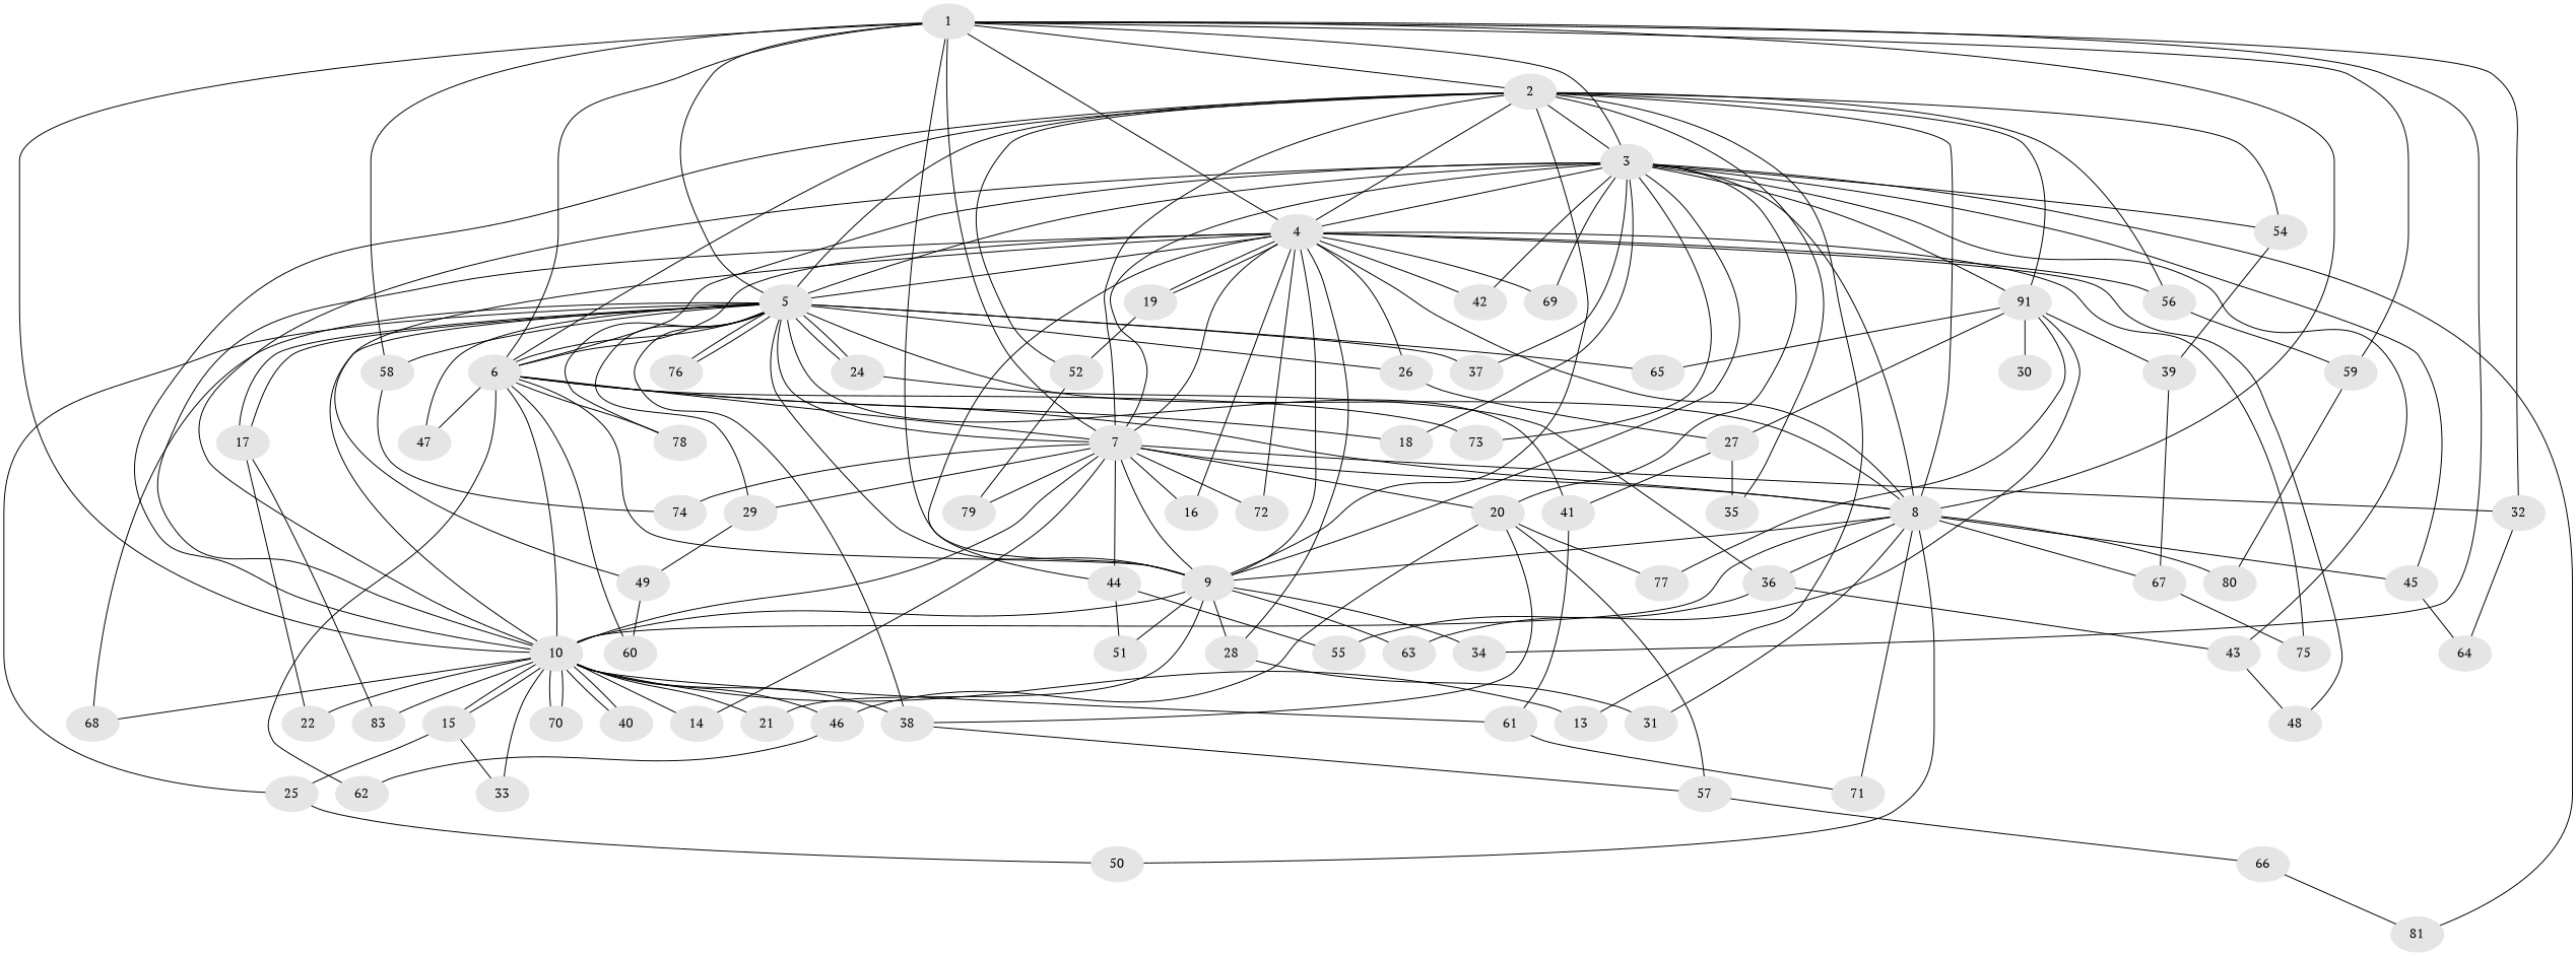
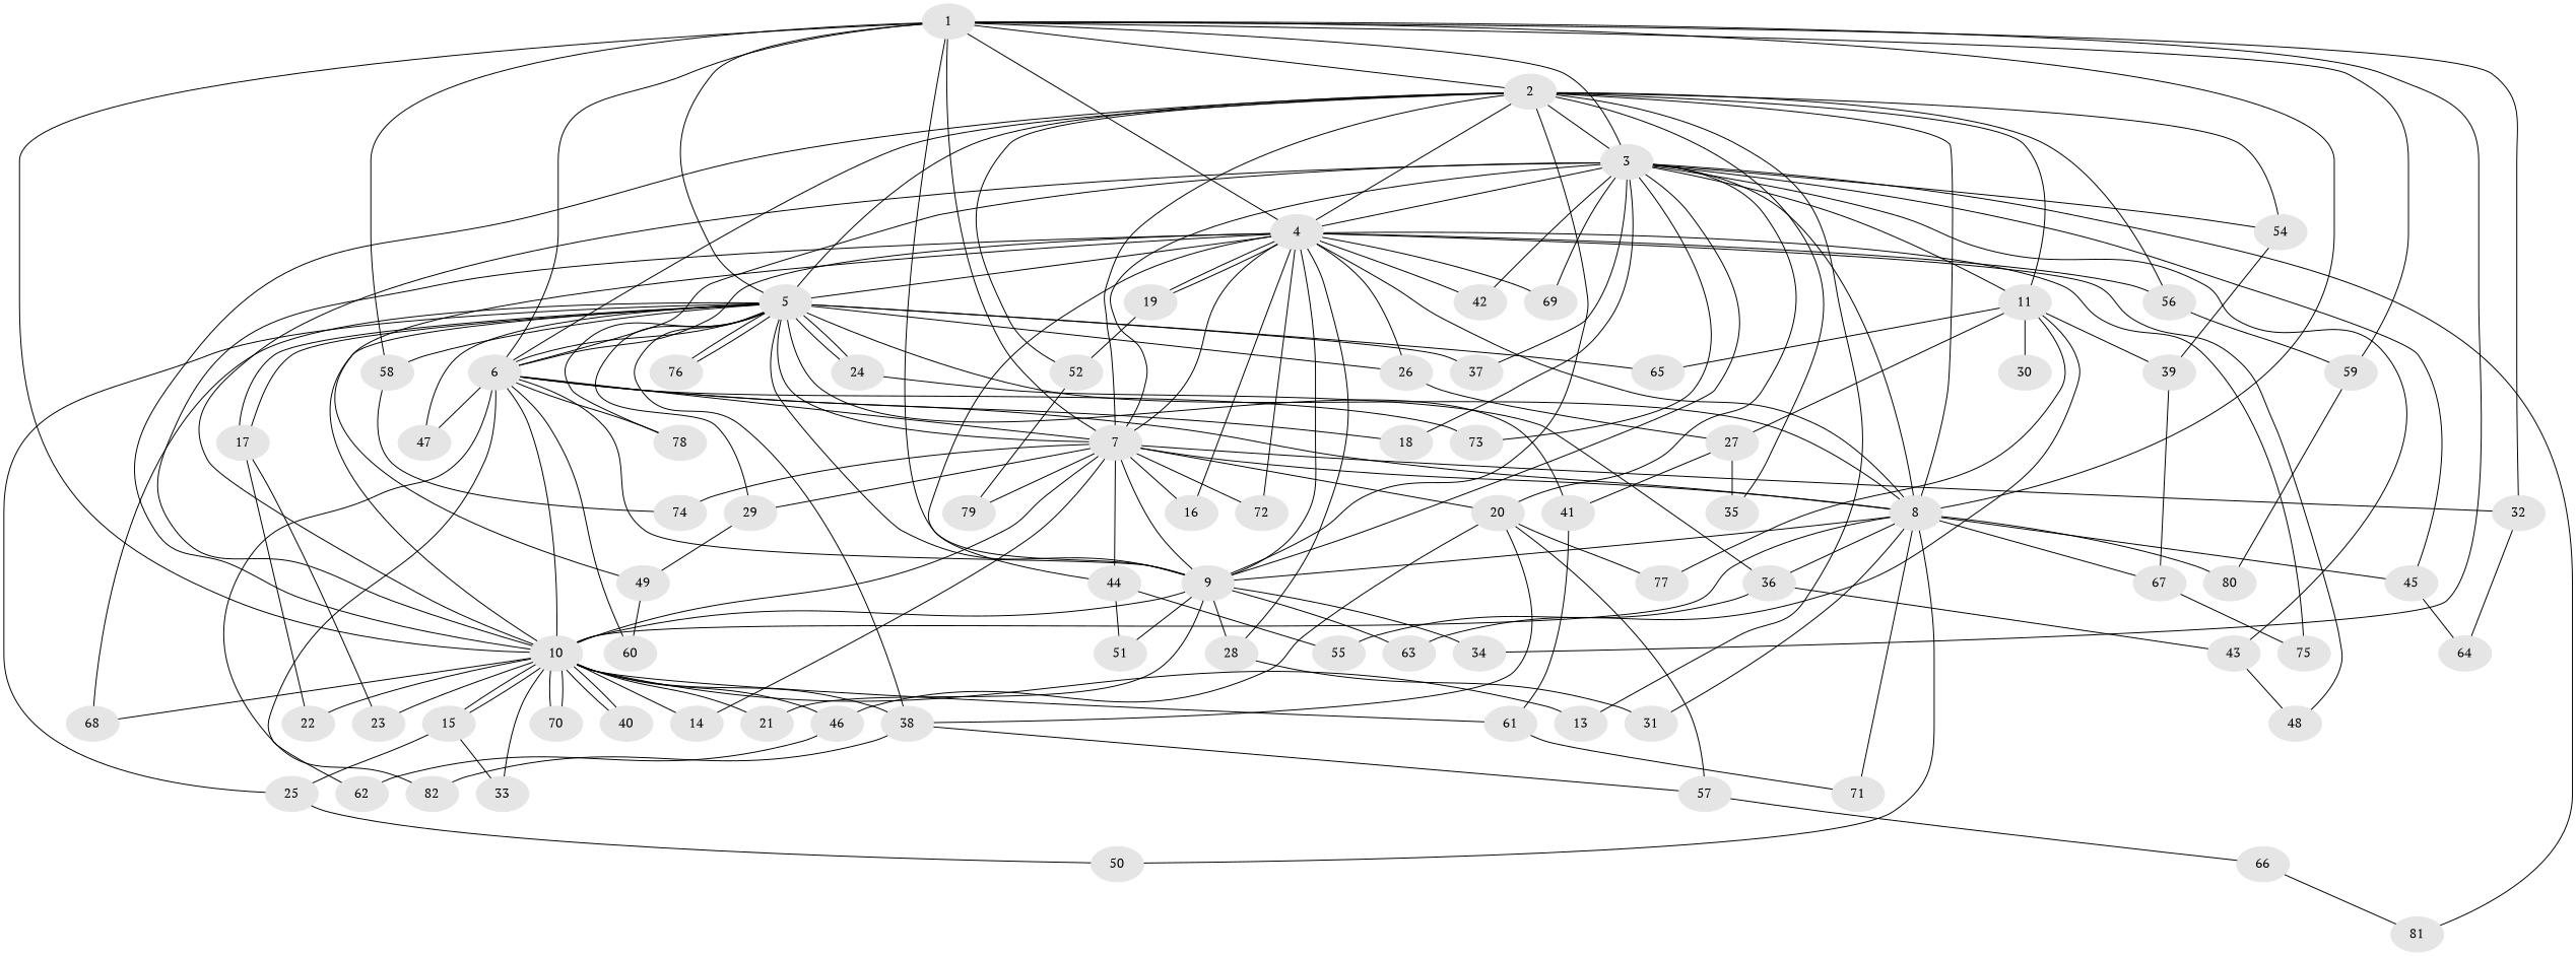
  graph {
    fontname="PT Serif"
    node [color=gray90 fontname="PT Serif" style=filled]
    edge [fontname="PT Serif"]
    1
    2
    3
    4
    5
    6
    7
    8
    9
    10
    32
    34
    58
    59
-   11 [label=91]
+   11
    13
    35
    52
    54
    56
    18
    20
    37
    42
    43
    45
    69
    73
    81
    16
    19
    26
    28
    44
    48
    49
    72
    75
    17
    24
    25
    29
    41
    47
    65
    68
    76
    78
    38
    60
    62
+   82
    14
    74
    79
    31
    36
    50
    67
    71
    80
    21
    51
    63
    15
    22
-   23 [label=83]
+   23
    33
    40
    46
    61
    70
    64
    39
    27
    30
    77
    57
    55
    66
    1 -- 2
    1 -- 3
    1 -- 4
    1 -- 5
    1 -- 6
    1 -- 7
    1 -- 8
    1 -- 9
    1 -- 10
    1 -- 32
    1 -- 34
    1 -- 58
    1 -- 59
    2 -- 3
    2 -- 4
    2 -- 5
    2 -- 6
    2 -- 7
    2 -- 8
    2 -- 9
    2 -- 10
    2 -- 11
    2 -- 13
    2 -- 35
    2 -- 52
    2 -- 54
    2 -- 56
    3 -- 4
-   3 -- 5
    3 -- 6
    3 -- 7
    3 -- 8
    3 -- 9
    3 -- 10
    3 -- 11
    3 -- 54
    3 -- 18
    3 -- 20
    3 -- 37
    3 -- 42
    3 -- 43
    3 -- 45
    3 -- 69
    3 -- 73
    3 -- 81
    4 -- 5
    4 -- 6
    4 -- 7
    4 -- 8
    4 -- 9
    4 -- 10
    4 -- 56
    4 -- 42
    4 -- 69
    4 -- 16
    4 -- 19
    4 -- 19
    4 -- 26
    4 -- 28
    4 -- 44
    4 -- 48
    4 -- 49
    4 -- 72
    4 -- 75
    5 -- 6
    5 -- 7
    5 -- 8
    5 -- 9
    5 -- 10
    5 -- 58
    5 -- 37
    5 -- 26
    5 -- 17
    5 -- 17
    5 -- 24
    5 -- 24
    5 -- 25
    5 -- 29
    5 -- 41
    5 -- 47
    5 -- 65
    5 -- 68
    5 -- 76
    5 -- 76
    5 -- 78
    5 -- 38
    6 -- 7
    6 -- 8
    6 -- 9
    6 -- 10
    6 -- 18
    6 -- 73
    6 -- 47
    6 -- 78
    6 -- 60
    6 -- 62
+   6 -- 82
    7 -- 8
    7 -- 9
    7 -- 10
    7 -- 32
    7 -- 20
    7 -- 16
    7 -- 44
    7 -- 72
    7 -- 29
    7 -- 14
    7 -- 74
    7 -- 79
    8 -- 9
    8 -- 10
    8 -- 45
    8 -- 31
    8 -- 36
    8 -- 50
    8 -- 67
    8 -- 71
    8 -- 80
    9 -- 10
    9 -- 34
    9 -- 28
    9 -- 21
    9 -- 51
    9 -- 63
    10 -- 13
    10 -- 68
    10 -- 38
    10 -- 14
    10 -- 21
    10 -- 15
    10 -- 15
    10 -- 22
    10 -- 23
    10 -- 33
    10 -- 40
    10 -- 40
    10 -- 46
    10 -- 61
    10 -- 70
    10 -- 70
    32 -- 64
    58 -- 74
    59 -- 80
    11 -- 65
    11 -- 63
    11 -- 39
    11 -- 27
    11 -- 30
    11 -- 77
    52 -- 79
    54 -- 39
    56 -- 59
    20 -- 38
    20 -- 46
    20 -- 77
    20 -- 57
    43 -- 48
    45 -- 64
    19 -- 52
    26 -- 27
    28 -- 31
    44 -- 51
    44 -- 55
    49 -- 60
    17 -- 22
    17 -- 23
    24 -- 36
    25 -- 50
    29 -- 49
    41 -- 61
+   38 -- 82
    38 -- 57
    36 -- 43
    36 -- 55
    67 -- 75
    15 -- 25
    15 -- 33
    46 -- 62
    61 -- 71
    39 -- 67
    27 -- 35
    27 -- 41
    57 -- 66
    66 -- 81
  }
